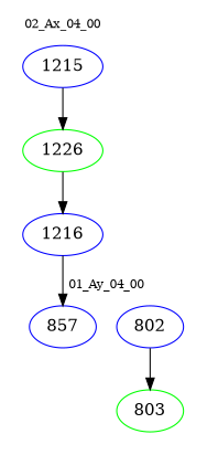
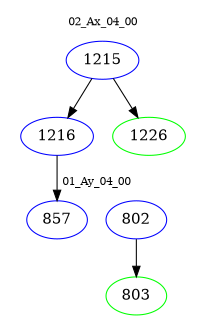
  digraph {
    node [color=blue]
    edge [color=black]
    n1 [label=802]
    n2 [color=green label=803]
    n3 [label=857]
    n4 [label=1215]
    n5 [label=1216]
    n6 [color=green label=1226]
    subgraph cluster_1 {
      color=white
      fontsize=10
      label="01_Ay_04_00"
      n1
      n2
      n3
    }
    subgraph cluster_2 {
      color=white
      fontsize=10
      label="02_Ax_04_00"
      n4
      n5
      n6
    }
    n1 -> n2
-   n6 -> n5
+   n4 -> n5
    n4 -> n6
    n5 -> n3
  }
